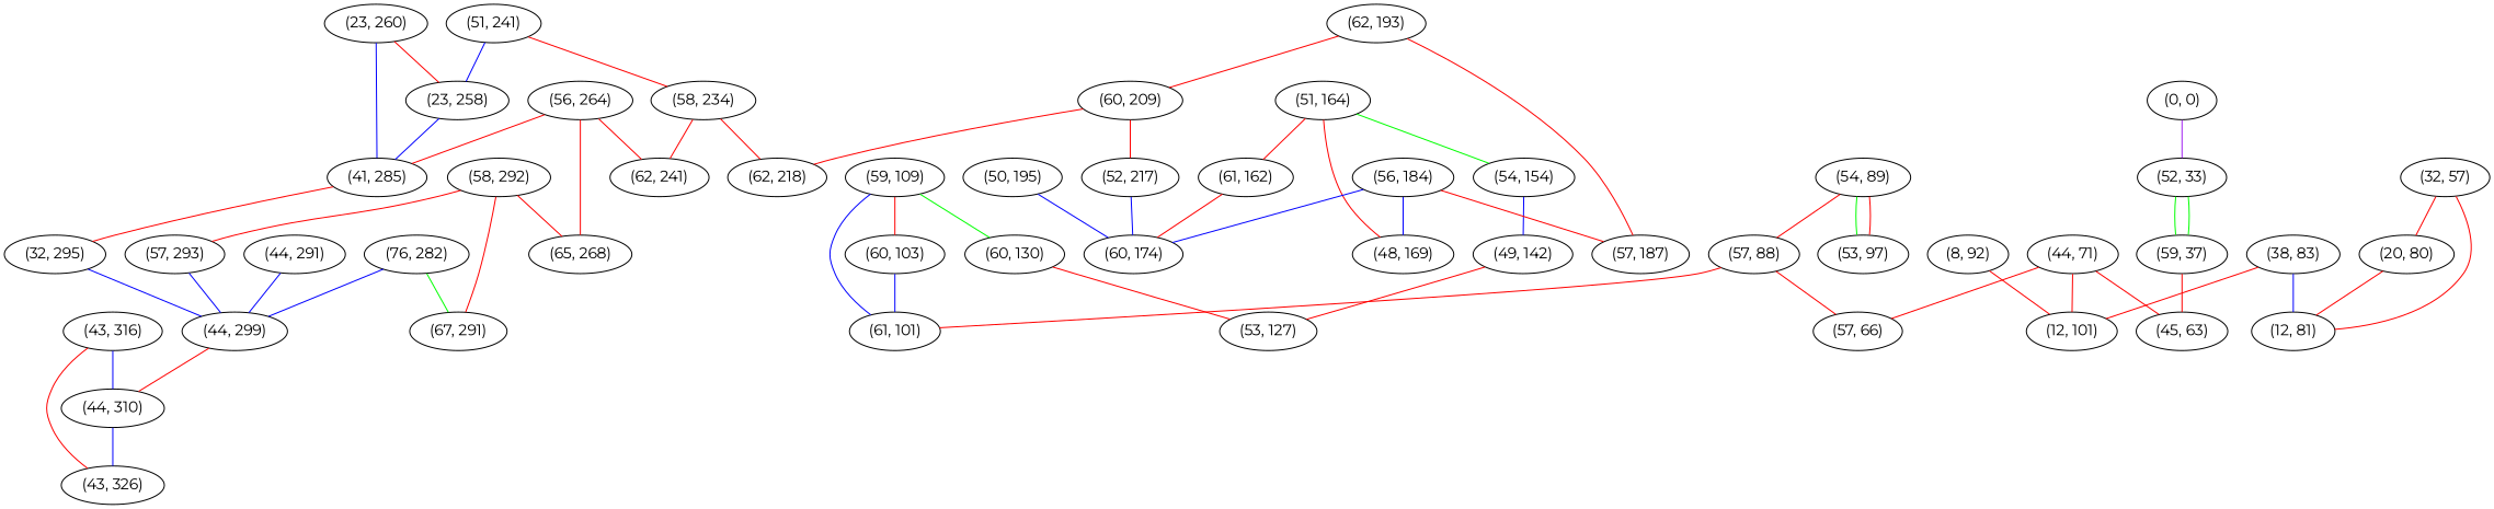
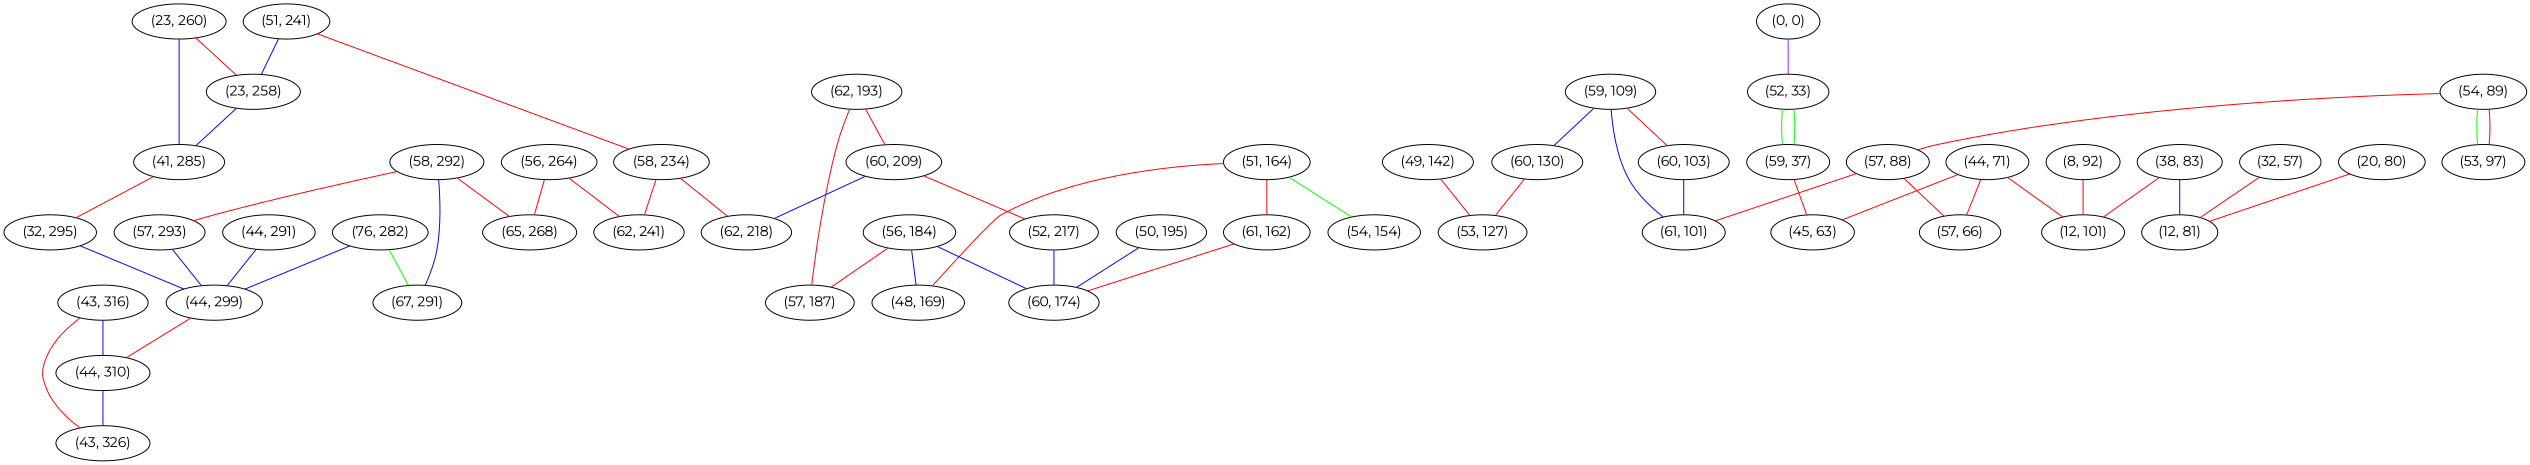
  graph {
    fontname=Montserrat
    node [fontname=Montserrat]
    edge [color=red fontname=Montserrat weight=1]
    "(23, 260)"
    "(23, 258)"
    "(41, 285)"
    "(32, 295)"
    "(51, 164)"
    "(61, 162)"
    "(54, 154)"
    "(48, 169)"
    "(60, 174)"
    "(49, 142)"
    "(32, 57)"
    "(20, 80)"
    "(12, 81)"
    "(51, 241)"
    "(58, 234)"
    "(62, 241)"
    "(62, 218)"
    "(43, 316)"
    "(44, 310)"
    "(43, 326)"
    "(56, 184)"
    "(57, 187)"
    "(58, 292)"
    "(65, 268)"
    "(67, 291)"
    "(57, 293)"
    "(44, 299)"
    "(50, 195)"
    "(62, 193)"
    "(60, 209)"
    "(52, 217)"
    "(56, 264)"
    "(76, 282)"
    "(44, 71)"
    "(57, 66)"
    "(12, 101)"
    "(45, 63)"
    "(53, 127)"
    "(44, 291)"
    "(38, 83)"
    "(54, 89)"
    "(57, 88)"
    "(53, 97)"
    "(61, 101)"
    "(0, 0)"
    "(52, 33)"
    "(59, 37)"
    "(59, 109)"
    "(60, 130)"
    "(60, 103)"
    "(8, 92)"
    "(23, 260)" -- "(23, 258)"
    "(23, 260)" -- "(41, 285)" [color=blue weight=3]
    "(23, 258)" -- "(41, 285)" [color=blue weight=3]
    "(41, 285)" -- "(32, 295)"
    "(32, 295)" -- "(44, 299)" [color=blue weight=3]
    "(51, 164)" -- "(61, 162)"
    "(51, 164)" -- "(54, 154)" [color=green]
    "(51, 164)" -- "(48, 169)"
    "(61, 162)" -- "(60, 174)"
-   "(54, 154)" -- "(49, 142)" [color=blue weight=3]
    "(49, 142)" -- "(53, 127)"
-   "(32, 57)" -- "(20, 80)"
    "(32, 57)" -- "(12, 81)"
    "(20, 80)" -- "(12, 81)"
    "(51, 241)" -- "(23, 258)" [color=blue weight=3]
    "(51, 241)" -- "(58, 234)"
    "(58, 234)" -- "(62, 241)"
    "(58, 234)" -- "(62, 218)"
    "(43, 316)" -- "(44, 310)" [color=blue weight=3]
    "(43, 316)" -- "(43, 326)"
    "(44, 310)" -- "(43, 326)" [color=blue weight=3]
    "(56, 184)" -- "(48, 169)" [color=blue weight=3]
    "(56, 184)" -- "(60, 174)" [color=blue weight=3]
    "(56, 184)" -- "(57, 187)"
    "(58, 292)" -- "(65, 268)"
-   "(58, 292)" -- "(67, 291)"
+   "(58, 292)" -- "(67, 291)" [color=blue]
    "(58, 292)" -- "(57, 293)"
    "(57, 293)" -- "(44, 299)" [color=blue weight=3]
    "(44, 299)" -- "(44, 310)"
    "(50, 195)" -- "(60, 174)" [color=blue weight=3]
    "(62, 193)" -- "(57, 187)"
    "(62, 193)" -- "(60, 209)"
-   "(60, 209)" -- "(62, 218)"
+   "(60, 209)" -- "(62, 218)" [color=blue]
    "(60, 209)" -- "(52, 217)"
    "(52, 217)" -- "(60, 174)" [color=blue weight=3]
-   "(56, 264)" -- "(41, 285)"
    "(56, 264)" -- "(62, 241)"
    "(56, 264)" -- "(65, 268)"
    "(76, 282)" -- "(67, 291)" [color=green]
    "(76, 282)" -- "(44, 299)" [color=blue weight=3]
    "(44, 71)" -- "(57, 66)"
    "(44, 71)" -- "(12, 101)"
    "(44, 71)" -- "(45, 63)"
    "(44, 291)" -- "(44, 299)" [color=blue weight=3]
    "(38, 83)" -- "(12, 81)" [color=blue weight=3]
    "(38, 83)" -- "(12, 101)"
    "(54, 89)" -- "(57, 88)"
    "(54, 89)" -- "(53, 97)" [color=green weight=2]
    "(54, 89)" -- "(53, 97)"
    "(57, 88)" -- "(57, 66)"
    "(57, 88)" -- "(61, 101)"
    "(0, 0)" -- "(52, 33)" [color=purple weight=4]
    "(52, 33)" -- "(59, 37)" [color=green weight=2]
    "(52, 33)" -- "(59, 37)" [color=green weight=2]
    "(59, 37)" -- "(45, 63)"
    "(59, 109)" -- "(61, 101)" [color=blue weight=3]
-   "(59, 109)" -- "(60, 130)" [color=green weight=3]
+   "(59, 109)" -- "(60, 130)" [color=blue weight=3]
    "(59, 109)" -- "(60, 103)"
    "(60, 130)" -- "(53, 127)"
    "(60, 103)" -- "(61, 101)" [color=blue weight=3]
    "(8, 92)" -- "(12, 101)"
  }
